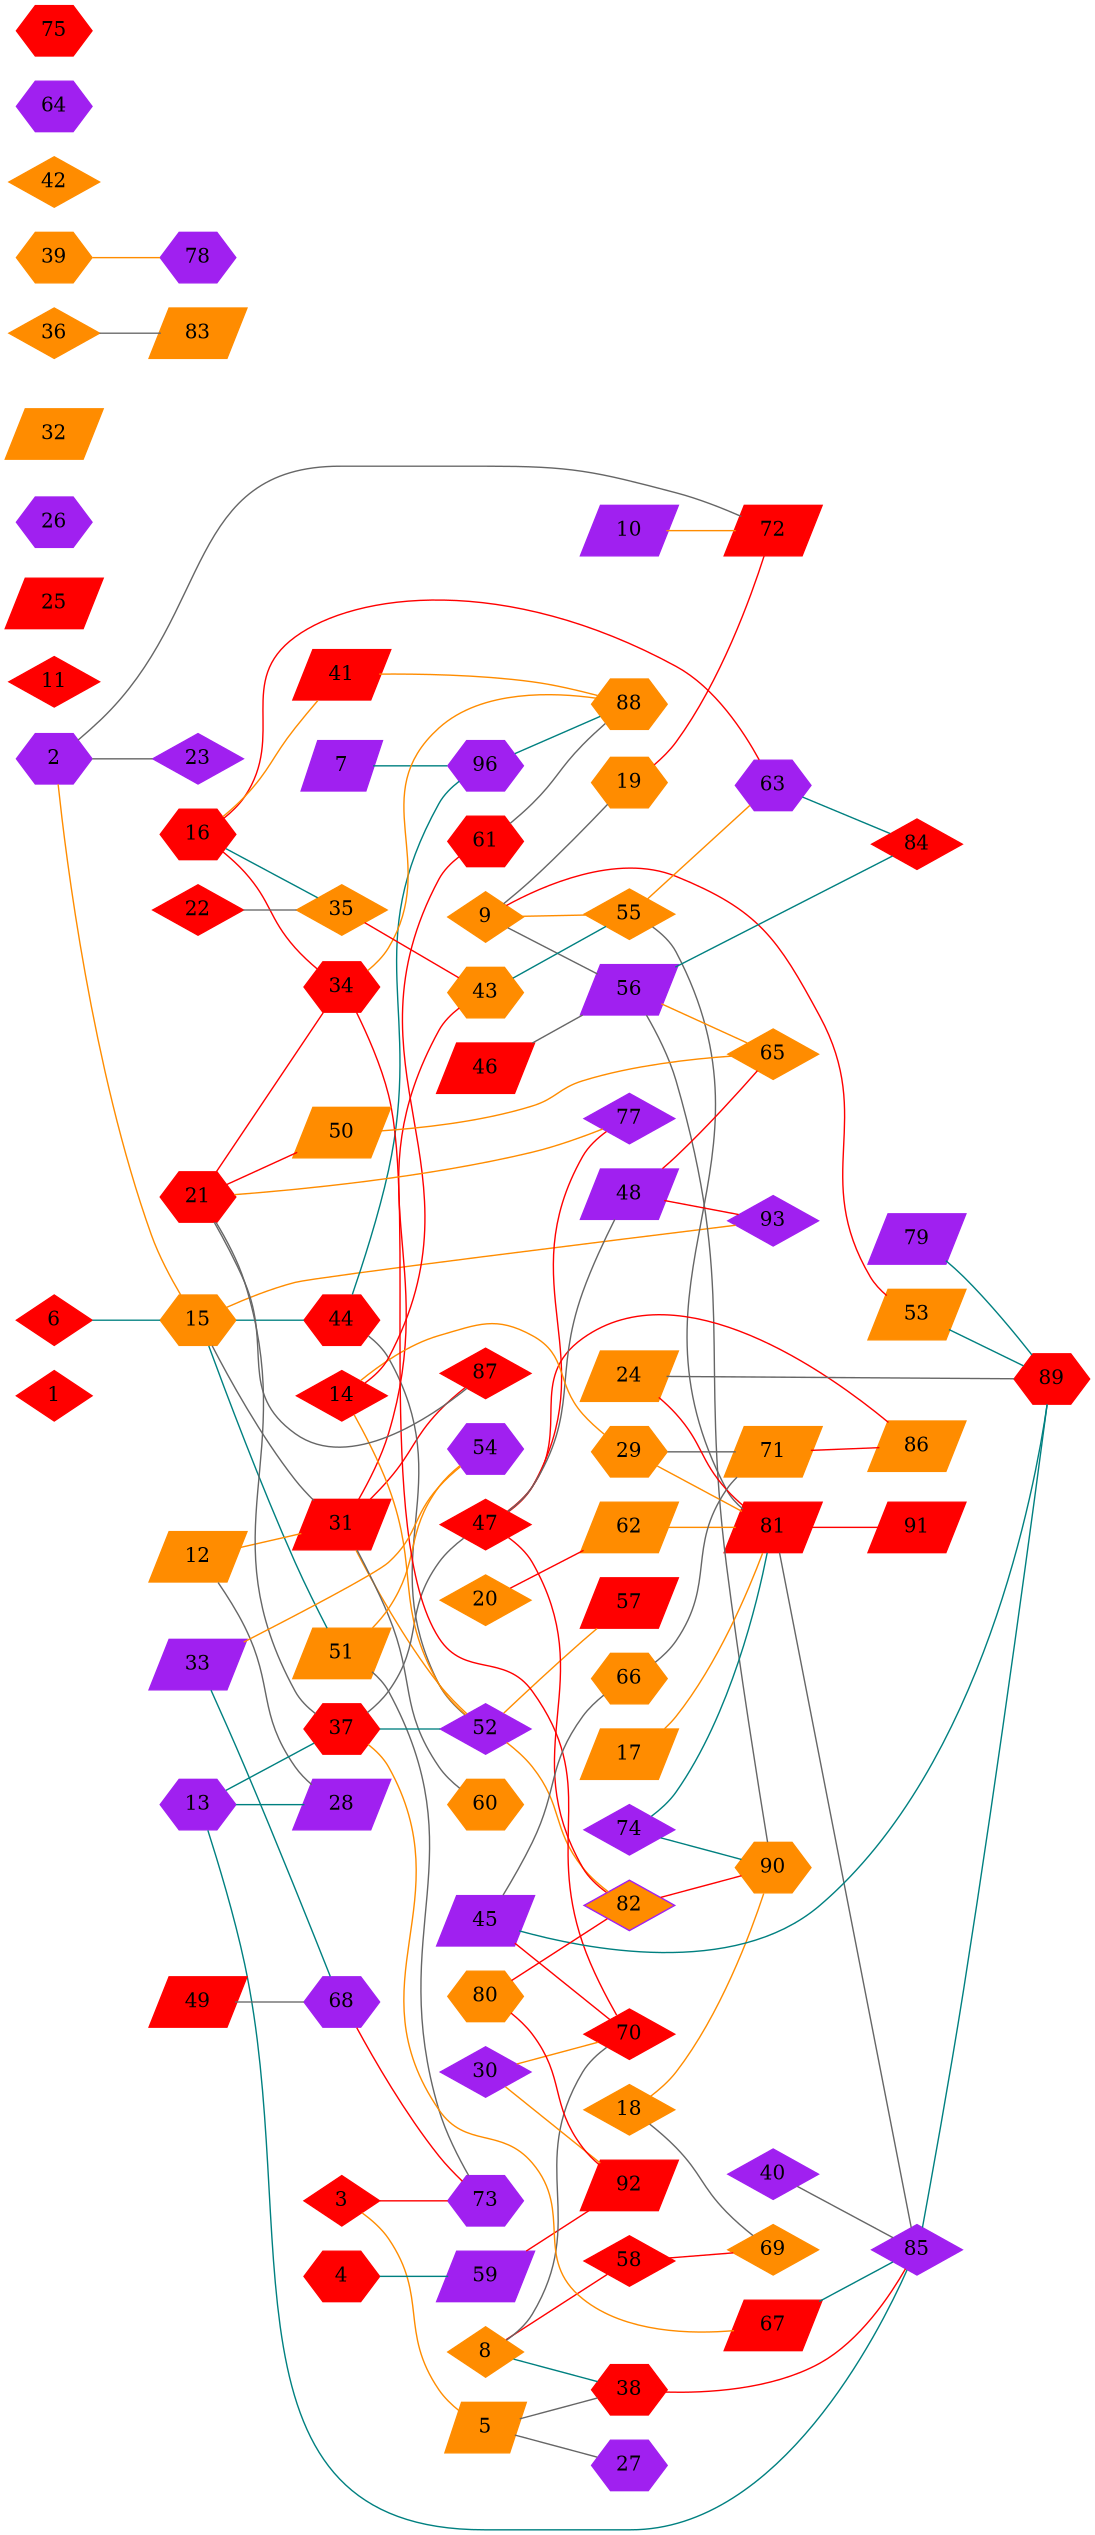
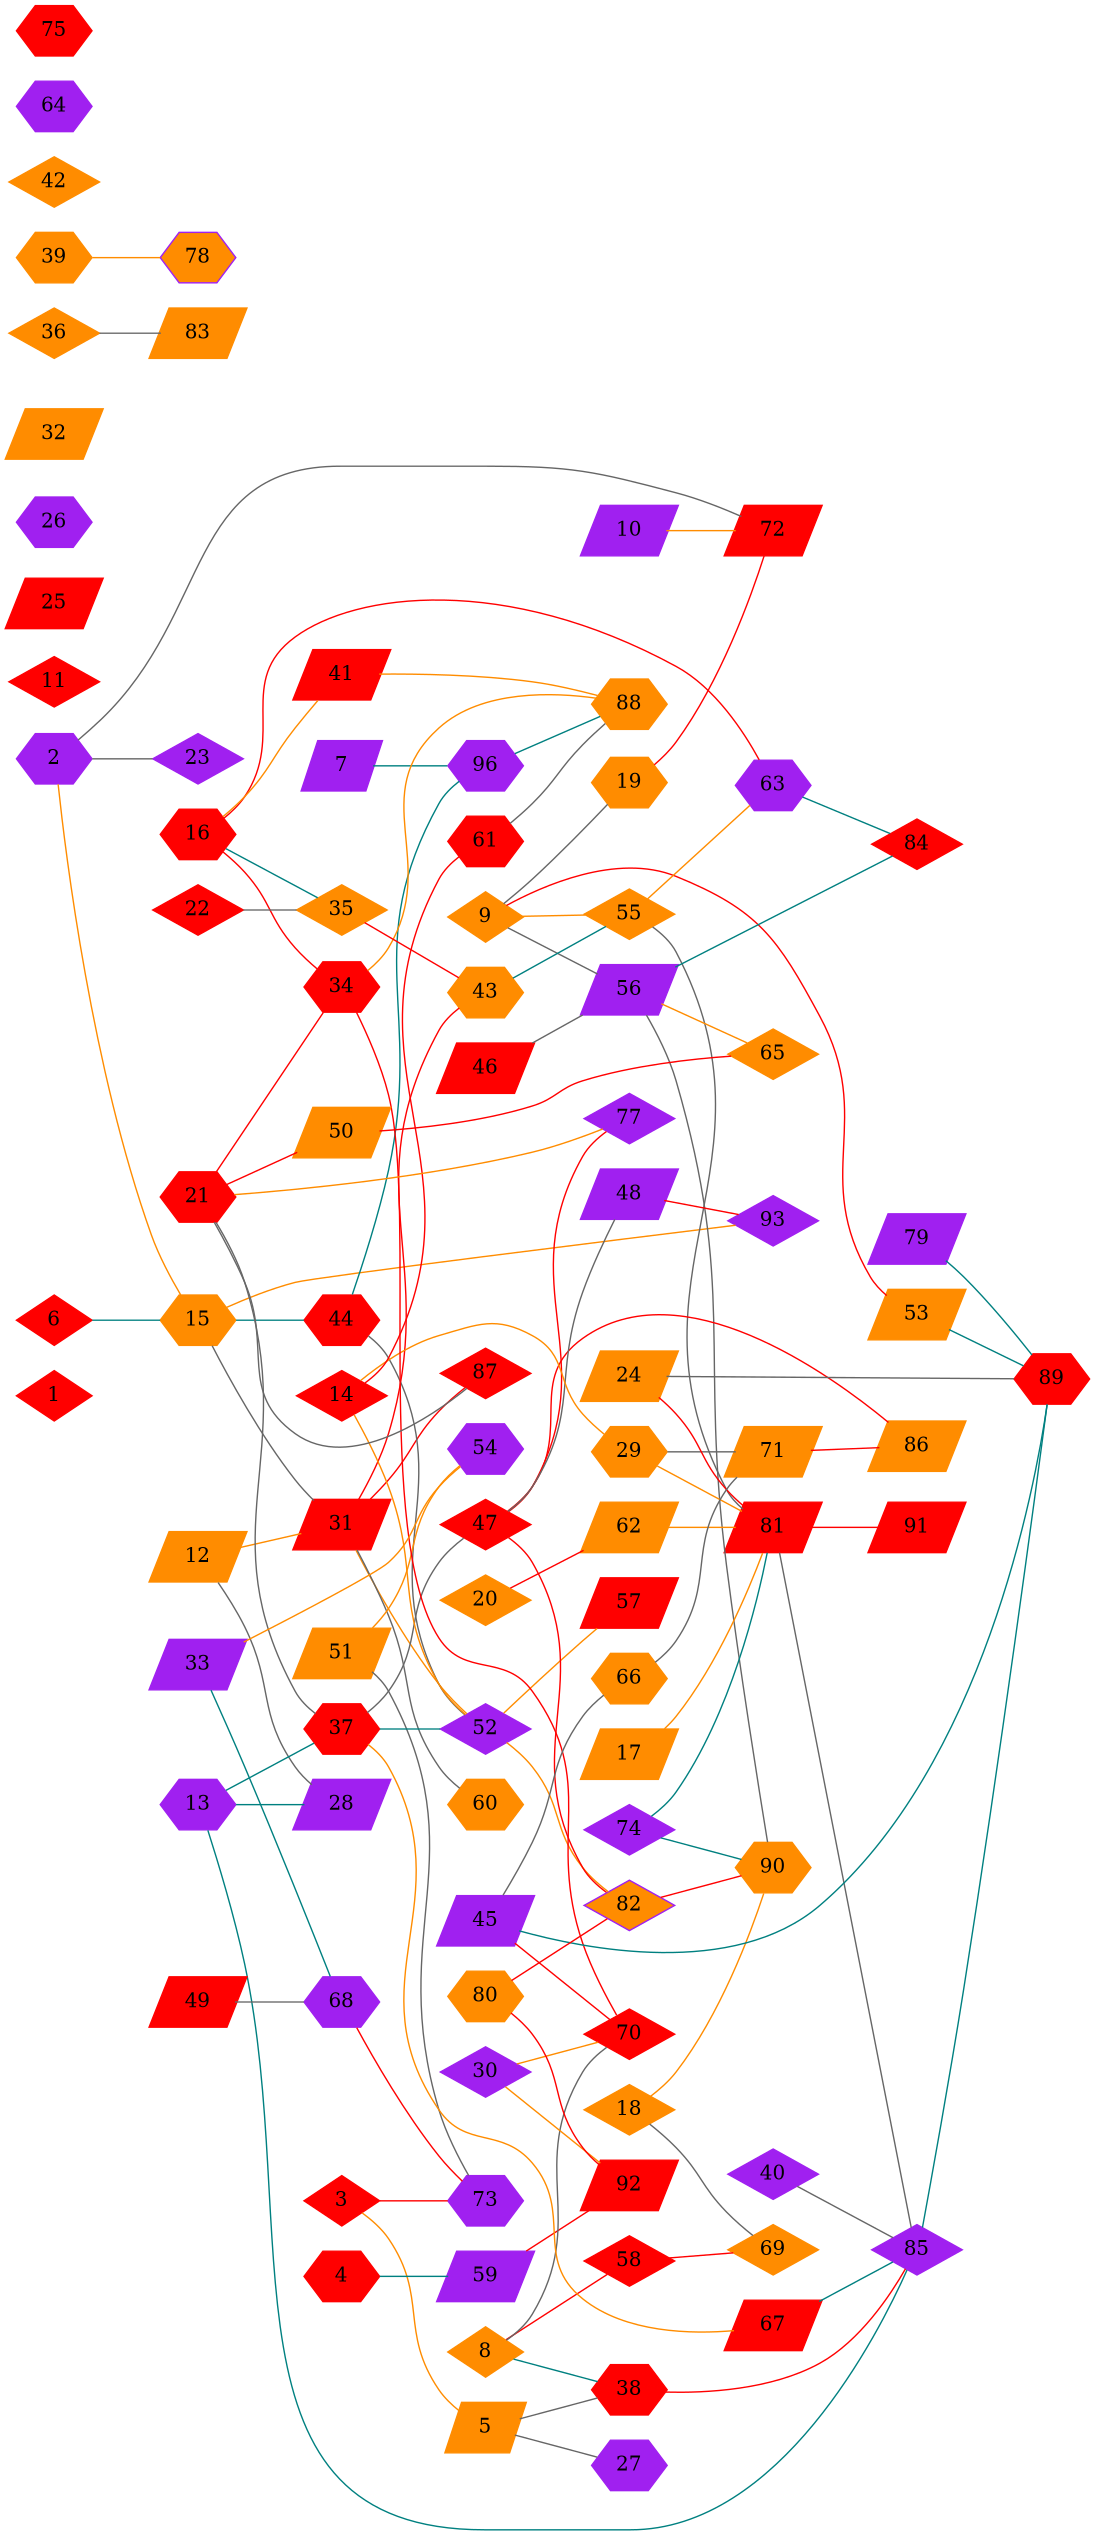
  graph {
    rankdir=LR
    node [color=red shape=parallelogram style=filled]
    edge [color=red]
    1 [shape=diamond]
    2 [color=purple shape=hexagon]
    15 [color=darkorange shape=hexagon]
    23 [color=purple shape=diamond]
    72
    31
    44 [shape=hexagon]
    51 [color=darkorange]
    93 [color=purple shape=diamond]
    3 [shape=diamond]
    5 [color=darkorange]
    73 [color=purple shape=hexagon]
    27 [color=purple shape=hexagon]
    38 [shape=hexagon]
    4 [shape=hexagon]
    59 [color=purple]
    92
    85 [color=purple shape=diamond]
    6 [shape=diamond]
    7 [color=purple]
    n21 [color=purple label=96 shape=hexagon]
    88 [color=darkorange shape=hexagon]
    8 [color=darkorange shape=diamond]
    58 [shape=diamond]
    70 [shape=diamond]
    69 [color=darkorange shape=diamond]
    9 [color=darkorange shape=diamond]
    19 [color=darkorange shape=hexagon]
    53 [color=darkorange]
    55 [color=darkorange shape=diamond]
    56 [color=purple]
    89 [shape=hexagon]
    63 [color=purple shape=hexagon]
    81
    90 [color=darkorange shape=hexagon]
    65 [color=darkorange shape=diamond]
    84 [shape=diamond]
    10 [color=purple]
    11 [shape=diamond]
    12 [color=darkorange]
    28 [color=purple]
    52 [color=purple shape=diamond]
    87 [shape=diamond]
    43 [color=darkorange shape=hexagon]
    60 [color=darkorange shape=hexagon]
    13 [color=purple shape=hexagon]
    37 [shape=hexagon]
    47 [shape=diamond]
    67
    14 [shape=diamond]
    29 [color=darkorange shape=hexagon]
    61 [shape=hexagon]
    71 [color=darkorange]
    82 [color=purple fillcolor=darkorange shape=diamond]
    57
    54 [color=purple shape=hexagon]
    16 [shape=hexagon]
    34 [shape=hexagon]
    35 [color=darkorange shape=diamond]
    41
    17 [color=darkorange]
    91
    18 [color=darkorange shape=diamond]
    20 [color=darkorange shape=diamond]
    62 [color=darkorange]
    21 [shape=hexagon]
    50 [color=darkorange]
    77 [color=purple shape=diamond]
    22 [shape=diamond]
    24 [color=darkorange]
    25
    26 [color=purple shape=hexagon]
    86 [color=darkorange]
    30 [color=purple shape=diamond]
    32 [color=darkorange]
    33 [color=purple]
    68 [color=purple shape=hexagon]
    36 [color=darkorange shape=diamond]
    83 [color=darkorange]
    48 [color=purple]
    39 [color=darkorange shape=hexagon]
-   78 [color=purple shape=hexagon]
+   78 [color=purple shape=hexagon fillcolor=darkorange]
    40 [color=purple shape=diamond]
    42 [color=darkorange shape=diamond]
    45 [color=purple]
    66 [color=darkorange shape=hexagon]
    46
    49
    64 [color=purple shape=hexagon]
    74 [color=purple shape=diamond]
    75 [shape=hexagon]
    79 [color=purple]
    80 [color=darkorange shape=hexagon]
    2 -- 15 [color=darkorange]
    2 -- 23 [color=gray40]
    2 -- 72 [color=gray40]
    15 -- 31 [color=gray40]
    15 -- 44 [color=teal]
-   15 -- 51 [color=teal]
    15 -- 93 [color=darkorange]
    31 -- 52 [color=darkorange]
    31 -- 87
    31 -- 43
    31 -- 60 [color=gray40]
    44 -- n21 [color=teal]
    44 -- 52 [color=gray40]
    51 -- 73 [color=gray40]
    51 -- 54 [color=darkorange]
    3 -- 5 [color=darkorange]
    3 -- 73
    5 -- 27 [color=gray40]
    5 -- 38 [color=gray40]
    38 -- 85
    4 -- 59 [color=teal]
    59 -- 92
    85 -- 89 [color=teal]
    6 -- 15 [color=teal]
    7 -- n21 [color=teal]
    n21 -- 88 [color=teal]
    8 -- 38 [color=teal]
    8 -- 58
    8 -- 70 [color=gray40]
    58 -- 69
    9 -- 19 [color=gray40]
    9 -- 53
    9 -- 55 [color=darkorange]
    9 -- 56 [color=gray40]
    19 -- 72
    53 -- 89 [color=teal]
    55 -- 63 [color=darkorange]
    55 -- 81 [color=gray40]
    56 -- 90 [color=gray40]
    56 -- 65 [color=darkorange]
    56 -- 84 [color=teal]
    63 -- 84 [color=teal]
    81 -- 85 [color=gray40]
    81 -- 91
    10 -- 72 [color=darkorange]
    12 -- 31 [color=darkorange]
    12 -- 28 [color=gray40]
    52 -- 82 [color=darkorange]
    52 -- 57 [color=darkorange]
    43 -- 55 [color=teal]
    13 -- 85 [color=teal]
    13 -- 28 [color=teal]
    13 -- 37 [color=teal]
    37 -- 52 [color=teal]
    37 -- 47 [color=gray40]
    37 -- 67 [color=darkorange]
    47 -- 82
    47 -- 77
    47 -- 86
    47 -- 48 [color=gray40]
    67 -- 85 [color=teal]
    14 -- 52 [color=darkorange]
    14 -- 29 [color=darkorange]
    14 -- 61
    29 -- 81 [color=darkorange]
    29 -- 71 [color=gray40]
    61 -- 88 [color=gray40]
    71 -- 86
    82 -- 90
    16 -- 63
    16 -- 34
    16 -- 35 [color=teal]
    16 -- 41 [color=darkorange]
    34 -- 88 [color=darkorange]
    34 -- 70
    35 -- 43
    41 -- 88 [color=darkorange]
    17 -- 81 [color=darkorange]
    18 -- 69 [color=gray40]
    18 -- 90 [color=darkorange]
    20 -- 62
    62 -- 81 [color=darkorange]
    21 -- 87 [color=gray40]
    21 -- 37 [color=gray40]
    21 -- 34
    21 -- 50
    21 -- 77 [color=darkorange]
-   50 -- 65 [color=darkorange]
+   50 -- 65
    22 -- 35 [color=gray40]
    24 -- 89 [color=gray40]
    24 -- 81
    30 -- 92 [color=darkorange]
    30 -- 70 [color=darkorange]
    33 -- 54 [color=darkorange]
    33 -- 68 [color=teal]
    68 -- 73
    36 -- 83 [color=gray40]
    48 -- 93
-   48 -- 65
    39 -- 78 [color=darkorange]
    40 -- 85 [color=gray40]
    45 -- 70
    45 -- 89 [color=teal]
    45 -- 66 [color=gray40]
    66 -- 71 [color=gray40]
    46 -- 56 [color=gray40]
    49 -- 68 [color=gray40]
    74 -- 81 [color=teal]
    74 -- 90 [color=teal]
    79 -- 89 [color=teal]
    80 -- 92
    80 -- 82
  }
